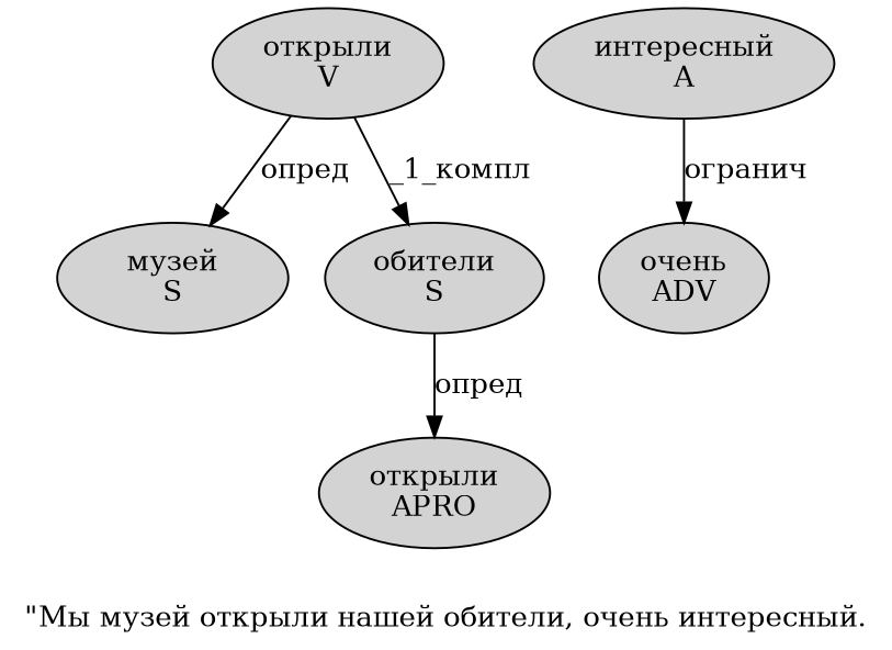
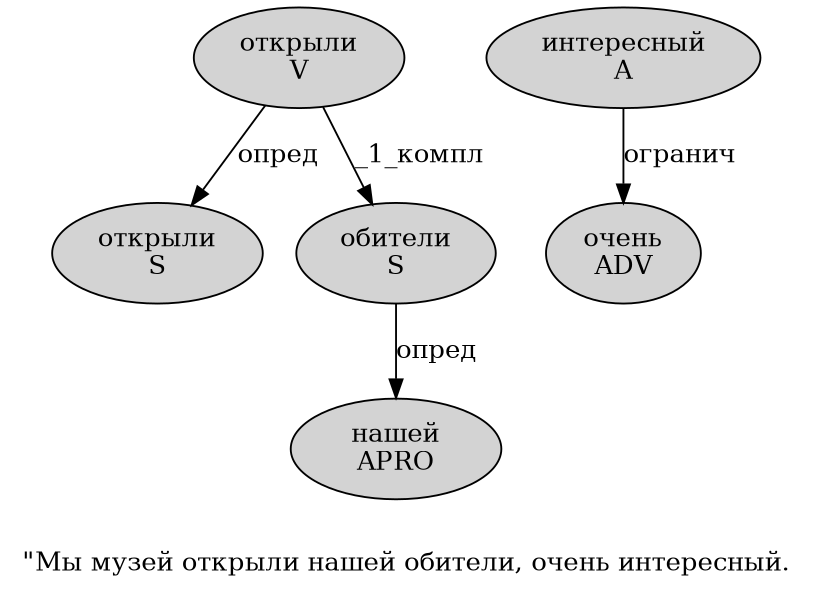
  digraph {
    label="\"Мы музей открыли нашей обители, очень интересный."
    node [fillcolor=lightgray penwidth=1 shape=ellipse style=filled]
-   n1 [label="музей\nS"]
+   n1 [label="открыли\nS"]
    n2 [label="открыли\nV"]
    n3 [label="обители\nS"]
-   n4 [label="открыли\nAPRO"]
+   n4 [label="нашей\nAPRO"]
    n5 [label="интересный\nA"]
    n6 [label="очень\nADV"]
    n2 -> n1 [label="опред"]
    n2 -> n3 [label="_1_компл"]
    n3 -> n4 [label="опред"]
    n5 -> n6 [label="огранич"]
  }
